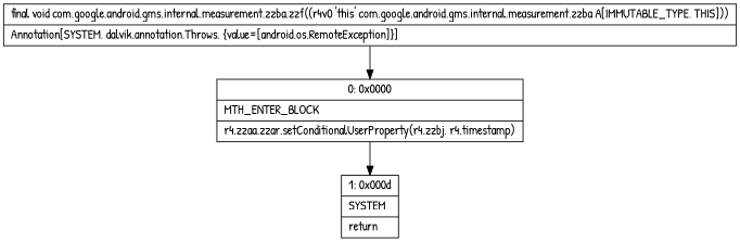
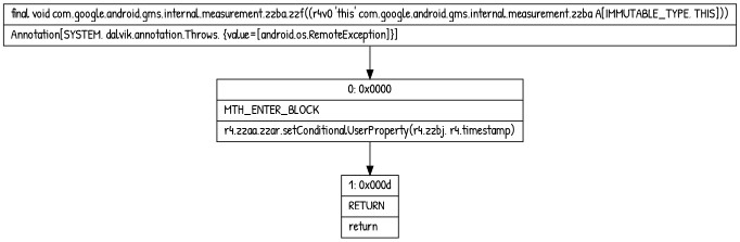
  digraph {
    fontname="Patrick Hand"
    node [shape=record fontname="Patrick Hand"]
    edge [fontname="Patrick Hand"]
    n1 [label="{0\:\ 0x0000|MTH_ENTER_BLOCK\l|r4.zzaa.zzar.setConditionalUserProperty(r4.zzbj, r4.timestamp)\l}"]
-   n2 [label="{1\:\ 0x000d|SYSTEM\l|return\l}"]
+   n2 [label="{1\:\ 0x000d|RETURN\l|return\l}"]
    n3 [label="{final void com.google.android.gms.internal.measurement.zzba.zzf((r4v0 'this' com.google.android.gms.internal.measurement.zzba A[IMMUTABLE_TYPE, THIS]))  | Annotation[SYSTEM, dalvik.annotation.Throws, \{value=[android.os.RemoteException]\}]\l}"]
    n1 -> n2
    n3 -> n1
  }
